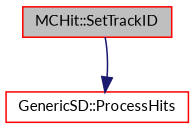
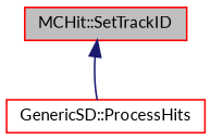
  digraph {
    rankdir=TB
    fontname=Lato
    node [color=red fontname=Lato fontsize=10 shape=record]
    n1 [fillcolor=grey75 fontcolor=black height=0.2 label="MCHit::SetTrackID" style=filled width=0.4]
    n2 [height=0.2 label="GenericSD::ProcessHits" width=0.4]
-   n2 -> n1 [color=midnightblue dir=back fontname=Lato fontsize=10 labelfontname=FreeSans labelfontsize=10 style=solid]
+   n1 -> n2 [color=midnightblue dir=back fontname=Lato fontsize=10 labelfontname=FreeSans labelfontsize=10 style=solid]
  }
